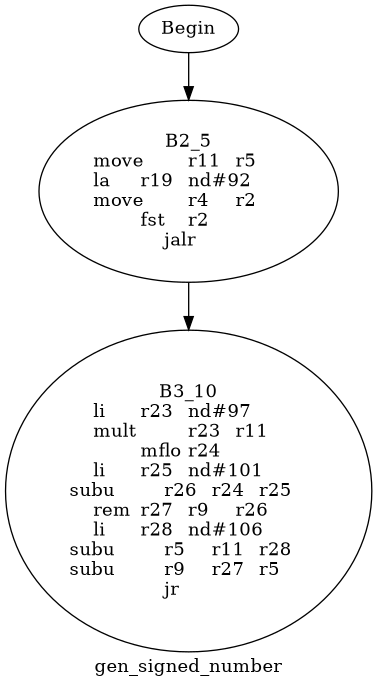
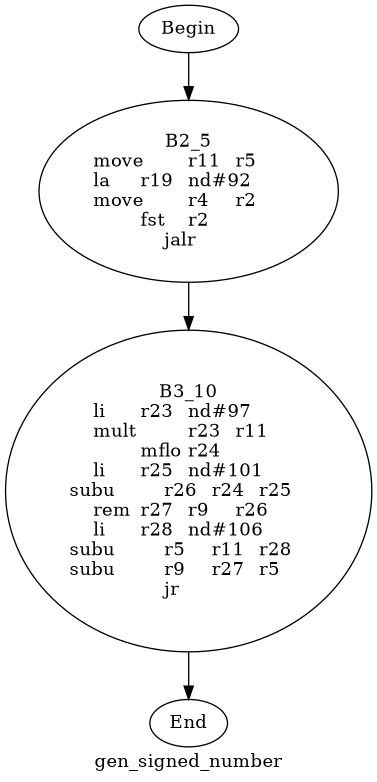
  digraph {
    color=purple
    label=gen_signed_number
    style=dashed
    n1 [label=Begin]
    n2 [label="B2_5\nmove	r11	r5	\nla	r19	nd#92	\nmove	r4	r2	\nfst	r2	\njalr	\n"]
    n3 [label="B3_10\nli	r23	nd#97	\nmult	r23	r11	\nmflo	r24	\nli	r25	nd#101	\nsubu	r26	r24	r25	\nrem	r27	r9	r26	\nli	r28	nd#106	\nsubu	r5	r11	r28	\nsubu	r9	r27	r5	\njr	\n"]
+   n4 [label=End]
    n1 -> n2
    n2 -> n3
+   n3 -> n4
  }
